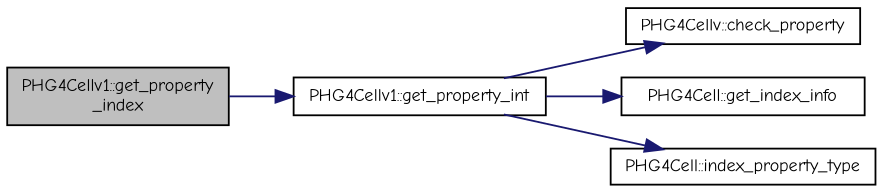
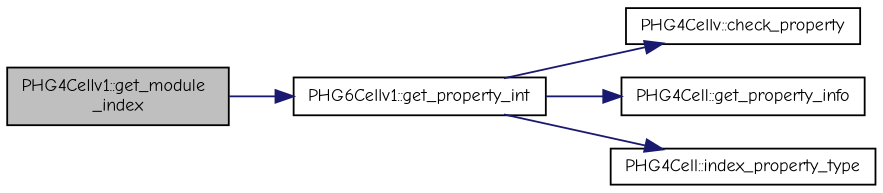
  digraph {
    fontname="Comic Neue"
    rankdir=LR
    node [color=black fontname="Comic Neue" fontsize=10 shape=record]
    edge [color=midnightblue fontname="Comic Neue" fontsize=10 labelfontname=FreeSans labelfontsize=10 style=solid]
-   n1 [fillcolor=grey75 fontcolor=black height=0.2 label="PHG4Cellv1::get_property\l_index" style=filled width=0.4]
-   n2 [height=0.2 label="PHG4Cellv1::get_property_int" width=0.4]
+   n1 [fillcolor=grey75 fontcolor=black height=0.2 label="PHG4Cellv1::get_module\l_index" style=filled width=0.4]
+   n2 [height=0.2 label="PHG6Cellv1::get_property_int" width=0.4]
    n3 [height=0.2 label="PHG4Cellv::check_property" width=0.4]
-   n4 [height=0.2 label="PHG4Cell::get_index_info" width=0.4]
+   n4 [height=0.2 label="PHG4Cell::get_property_info" width=0.4]
    n5 [height=0.2 label="PHG4Cell::index_property_type" width=0.4]
    n1 -> n2
    n2 -> n3
    n2 -> n4
    n2 -> n5
  }
